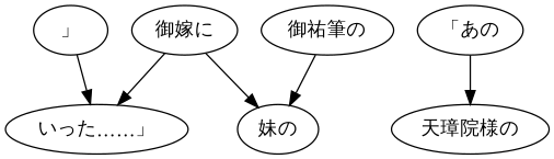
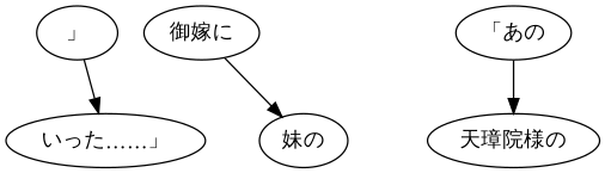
  digraph {
    fontname=Ubuntu
    node [fontname=Ubuntu]
    edge [fontname=Ubuntu]
    n1 [label="」"]
    n2 [label="いった……」"]
    n3 [label="「あの"]
    n4 [label="天璋院様の"]
-   n5 [label="御祐筆の"]
    n6 [label="妹の"]
    n7 [label="御嫁に"]
    n1 -> n2
    n3 -> n4
-   n5 -> n6
-   n7 -> n2
    n7 -> n6
  }
